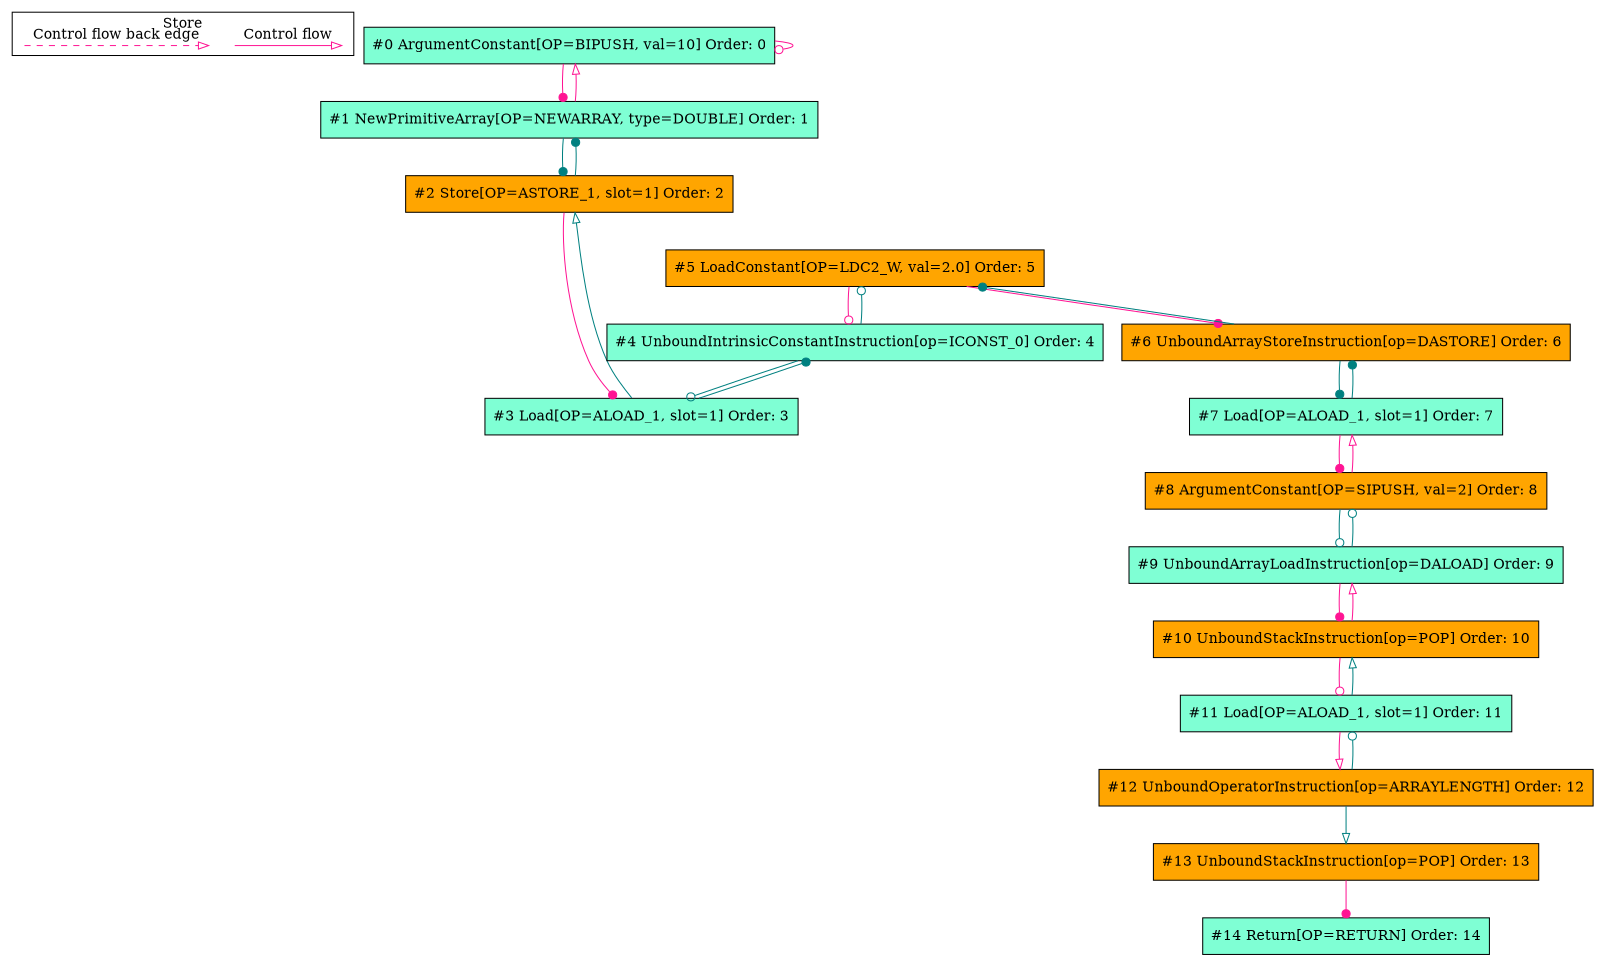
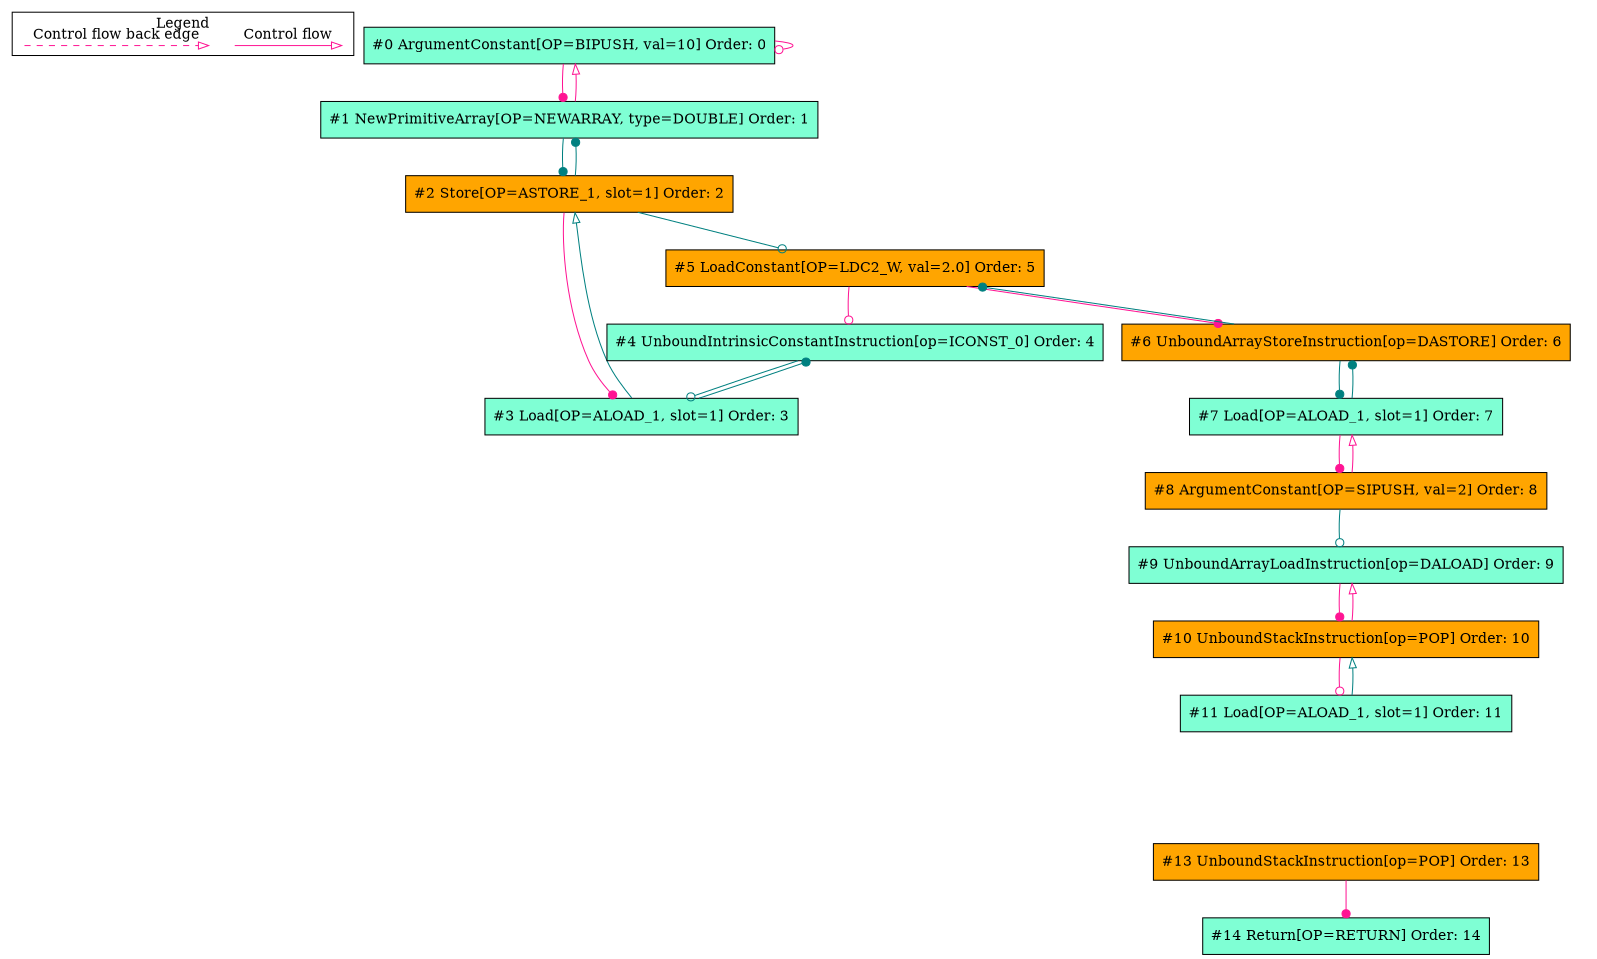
  digraph {
    ordering=in
    node [shape=box style=filled fillcolor=aquamarine]
    edge [arrowhead=dot color=deeppink]
    c0 [shape=point style=invis fillcolor=""]
    c1 [shape=point style=invis fillcolor=""]
    c2 [shape=point style=invis fillcolor=""]
    c3 [shape=point style=invis fillcolor=""]
    n5 [label="#0 ArgumentConstant[OP=BIPUSH, val=10] Order: 0"]
    n6 [label="#1 NewPrimitiveArray[OP=NEWARRAY, type=DOUBLE] Order: 1"]
    n7 [fillcolor=orange label="#2 Store[OP=ASTORE_1, slot=1] Order: 2"]
    n8 [label="#3 Load[OP=ALOAD_1, slot=1] Order: 3"]
    n9 [label="#4 UnboundIntrinsicConstantInstruction[op=ICONST_0] Order: 4"]
    n10 [fillcolor=orange label="#5 LoadConstant[OP=LDC2_W, val=2.0] Order: 5"]
    n11 [fillcolor=orange label="#6 UnboundArrayStoreInstruction[op=DASTORE] Order: 6"]
    n12 [label="#7 Load[OP=ALOAD_1, slot=1] Order: 7"]
    n13 [fillcolor=orange label="#8 ArgumentConstant[OP=SIPUSH, val=2] Order: 8"]
    n14 [label="#9 UnboundArrayLoadInstruction[op=DALOAD] Order: 9"]
    n15 [fillcolor=orange label="#10 UnboundStackInstruction[op=POP] Order: 10"]
    n16 [label="#11 Load[OP=ALOAD_1, slot=1] Order: 11"]
-   n17 [fillcolor=orange label="#12 UnboundOperatorInstruction[op=ARRAYLENGTH] Order: 12"]
    n18 [fillcolor=orange label="#13 UnboundStackInstruction[op=POP] Order: 13"]
    n19 [label="#14 Return[OP=RETURN] Order: 14"]
    subgraph cluster_1 {
-     label=Store
+     label=Legend
      subgraph sub_2 {
        label=Legend
        rank=same
        c0
        c1
        c2
        c3
      }
    }
    c0 -> c1 [arrowhead=onormal label="Control flow" style=solid]
    c2 -> c3 [arrowhead=onormal label="Control flow back edge" style=dashed]
    n5 -> n5 [arrowhead=odot]
    n5 -> n6
    n6 -> n5 [arrowhead=onormal]
    n6 -> n7 [color=teal]
    n7 -> n6 [color=teal]
    n7 -> n8
    n8 -> n7 [arrowhead=onormal color=teal]
    n8 -> n9 [color=teal]
    n9 -> n8 [arrowhead=odot color=teal]
-   n9 -> n10 [arrowhead=odot color=teal]
+   n7 -> n10 [arrowhead=odot color=teal]
    n10 -> n9 [arrowhead=odot]
    n10 -> n11
    n11 -> n10 [color=teal]
    n11 -> n12 [color=teal]
    n12 -> n11 [color=teal]
    n12 -> n13
    n13 -> n12 [arrowhead=onormal]
    n13 -> n14 [arrowhead=odot color=teal]
-   n14 -> n13 [arrowhead=odot color=teal]
    n14 -> n15
    n15 -> n14 [arrowhead=onormal]
    n15 -> n16 [arrowhead=odot]
    n16 -> n15 [arrowhead=onormal color=teal]
-   n16 -> n17 [arrowhead=onormal]
-   n17 -> n16 [arrowhead=odot color=teal]
-   n17 -> n18 [arrowhead=onormal color=teal]
    n18 -> n19
  }
